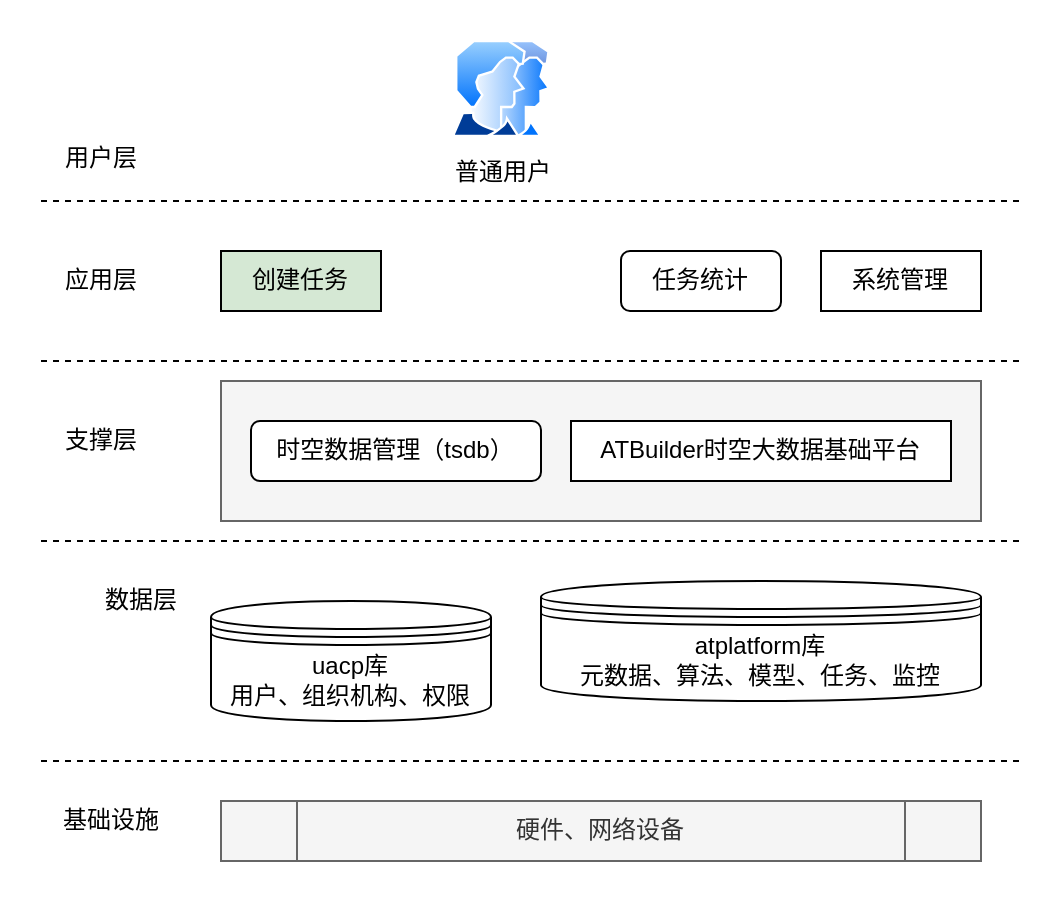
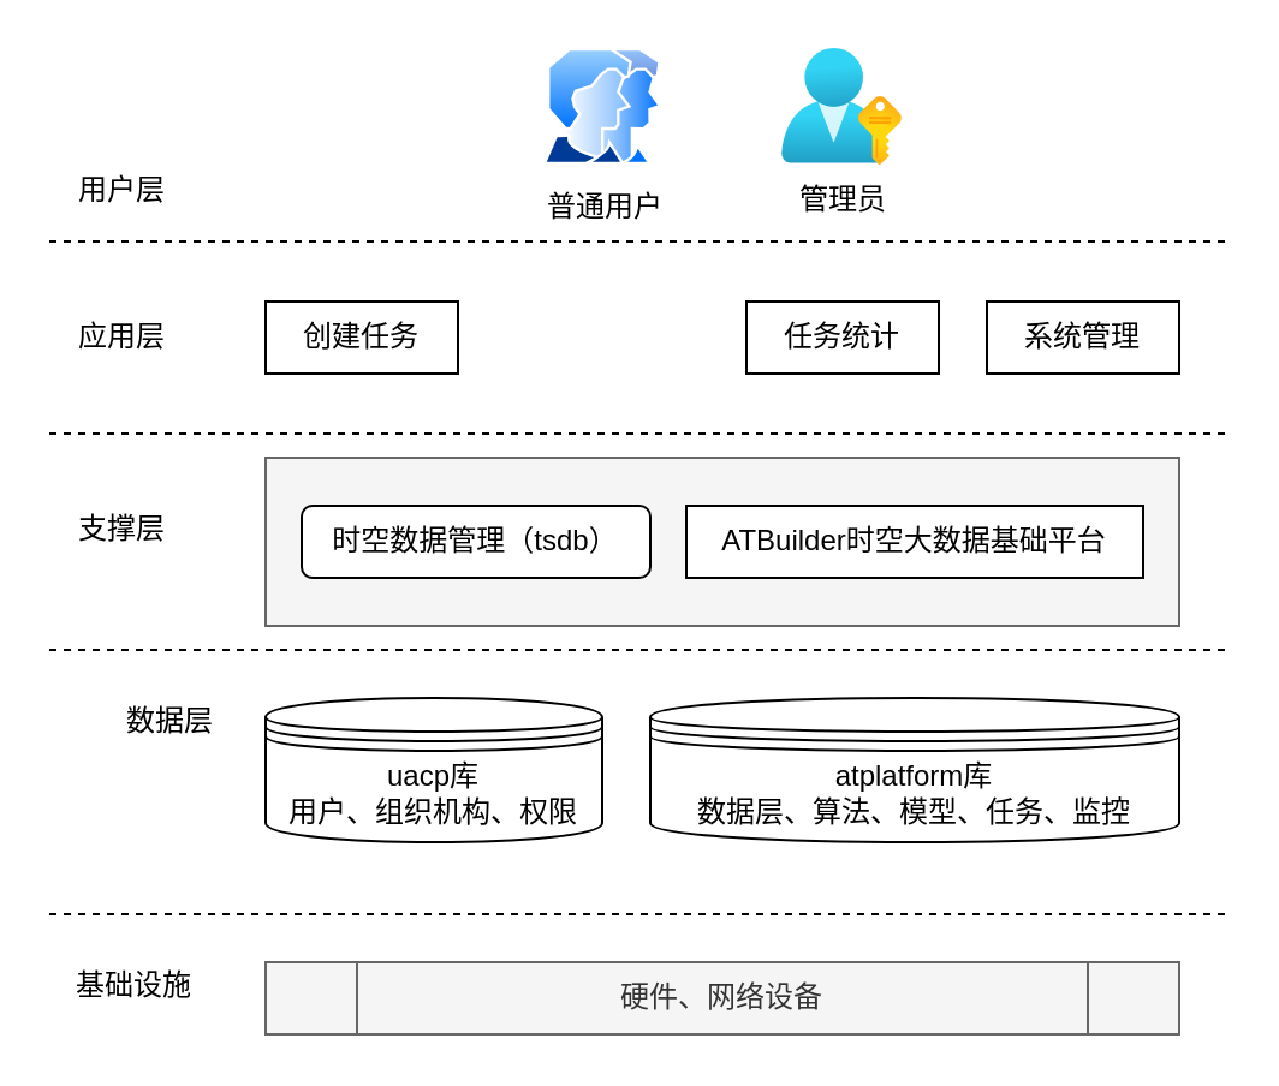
  <mxCell id="0" />
  <mxCell id="1" parent="0" />
  <mxCell id="2" value="" style="rounded=0;whiteSpace=wrap;html=1;fillColor=#f5f5f5;fontColor=#333333;strokeColor=#666666;" vertex="1" parent="1"><mxGeometry x="110" y="190" width="380" height="70" as="geometry" /></mxCell>
  <mxCell id="3" value="" style="endArrow=none;dashed=1;html=1;rounded=0;" edge="1" parent="1"><mxGeometry width="50" height="50" relative="1" as="geometry"><mxPoint x="20" y="100" as="sourcePoint" /><mxPoint x="510" y="100" as="targetPoint" /><Array as="points"><mxPoint x="200" y="100" /></Array></mxGeometry></mxCell>
+ <mxCell id="4" value="管理员" style="aspect=fixed;html=1;points=[];align=center;image;fontSize=12;image=img/lib/azure2/azure_stack/User_Subscriptions.svg;" vertex="1" parent="1"><mxGeometry x="325.02" y="20" width="49.97" height="48.5" as="geometry" /></mxCell>
  <mxCell id="5" value="普通用户" style="aspect=fixed;perimeter=ellipsePerimeter;html=1;align=center;shadow=0;dashed=0;spacingTop=3;image;image=img/lib/active_directory/user_accounts.svg;" vertex="1" parent="1"><mxGeometry x="225.5" y="20" width="50" height="48.5" as="geometry" /></mxCell>
  <mxCell id="6" value="用户层" style="text;html=1;resizable=0;autosize=1;align=center;verticalAlign=middle;points=[];fillColor=none;strokeColor=none;rounded=0;" vertex="1" parent="1"><mxGeometry x="25" y="68.5" width="50" height="20" as="geometry" /></mxCell>
  <mxCell id="7" value="应用层" style="text;html=1;resizable=0;autosize=1;align=center;verticalAlign=middle;points=[];fillColor=none;strokeColor=none;rounded=0;" vertex="1" parent="1"><mxGeometry x="25" y="130" width="50" height="20" as="geometry" /></mxCell>
  <mxCell id="8" value="支撑层" style="text;html=1;resizable=0;autosize=1;align=center;verticalAlign=middle;points=[];fillColor=none;strokeColor=none;rounded=0;" vertex="1" parent="1"><mxGeometry x="25" y="210" width="50" height="20" as="geometry" /></mxCell>
  <mxCell id="9" value="数据层" style="text;html=1;resizable=0;autosize=1;align=center;verticalAlign=middle;points=[];fillColor=none;strokeColor=none;rounded=0;" vertex="1" parent="1"><mxGeometry x="45" y="290" width="50" height="20" as="geometry" /></mxCell>
  <mxCell id="10" value="基础设施" style="text;html=1;resizable=0;autosize=1;align=center;verticalAlign=middle;points=[];fillColor=none;strokeColor=none;rounded=0;" vertex="1" parent="1"><mxGeometry x="25" y="400" width="60" height="20" as="geometry" /></mxCell>
- <mxCell id="11" value="uacp库&lt;br&gt;用户、组织机构、权限" style="shape=datastore;whiteSpace=wrap;html=1;" vertex="1" parent="1"><mxGeometry x="105" y="300" width="140" height="60" as="geometry" /></mxCell>
- <mxCell id="12" value="atplatform库&lt;br&gt;元数据、算法、模型、任务、监控" style="shape=datastore;whiteSpace=wrap;html=1;" vertex="1" parent="1"><mxGeometry x="270" y="290" width="220" height="60" as="geometry" /></mxCell>
+ <mxCell id="11" value="uacp库&lt;br&gt;用户、组织机构、权限" style="shape=datastore;whiteSpace=wrap;html=1;" vertex="1" parent="1"><mxGeometry x="110" y="290" width="140" height="60" as="geometry" /></mxCell>
+ <mxCell id="12" value="atplatform库&lt;br&gt;数据层、算法、模型、任务、监控" style="shape=datastore;whiteSpace=wrap;html=1;" vertex="1" parent="1"><mxGeometry x="270" y="290" width="220" height="60" as="geometry" /></mxCell>
  <mxCell id="13" value="时空数据管理（tsdb）" style="whiteSpace=wrap;html=1;rounded=1;" vertex="1" parent="1"><mxGeometry x="125" y="210" width="145" height="30" as="geometry" /></mxCell>
  <mxCell id="14" value="ATBuilder时空大数据基础平台" style="rounded=0;whiteSpace=wrap;html=1;" vertex="1" parent="1"><mxGeometry x="285" y="210" width="190" height="30" as="geometry" /></mxCell>
- <mxCell id="15" value="创建任务" style="rounded=0;whiteSpace=wrap;html=1;fillColor=#d5e8d4;" vertex="1" parent="1"><mxGeometry x="110" y="125" width="80" height="30" as="geometry" /></mxCell>
- <mxCell id="16" value="任务统计" style="whiteSpace=wrap;html=1;rounded=1;" vertex="1" parent="1"><mxGeometry x="310" y="125" width="80" height="30" as="geometry" /></mxCell>
+ <mxCell id="15" value="创建任务" style="rounded=0;whiteSpace=wrap;html=1;" vertex="1" parent="1"><mxGeometry x="110" y="125" width="80" height="30" as="geometry" /></mxCell>
+ <mxCell id="16" value="任务统计" style="rounded=0;whiteSpace=wrap;html=1;" vertex="1" parent="1"><mxGeometry x="310" y="125" width="80" height="30" as="geometry" /></mxCell>
  <mxCell id="17" value="系统管理" style="rounded=0;whiteSpace=wrap;html=1;" vertex="1" parent="1"><mxGeometry x="410" y="125" width="80" height="30" as="geometry" /></mxCell>
  <mxCell id="18" value="硬件、网络设备" style="shape=process;whiteSpace=wrap;html=1;backgroundOutline=1;fillColor=#f5f5f5;fontColor=#333333;strokeColor=#666666;" vertex="1" parent="1"><mxGeometry x="110" y="400" width="380" height="30" as="geometry" /></mxCell>
  <mxCell id="19" value="" style="endArrow=none;dashed=1;html=1;rounded=0;" edge="1" parent="1"><mxGeometry width="50" height="50" relative="1" as="geometry"><mxPoint x="20" y="180" as="sourcePoint" /><mxPoint x="510" y="180" as="targetPoint" /><Array as="points"><mxPoint x="200" y="180" /></Array></mxGeometry></mxCell>
  <mxCell id="20" value="" style="endArrow=none;dashed=1;html=1;rounded=0;" edge="1" parent="1"><mxGeometry width="50" height="50" relative="1" as="geometry"><mxPoint x="20" y="270" as="sourcePoint" /><mxPoint x="510" y="270" as="targetPoint" /><Array as="points"><mxPoint x="200" y="270" /></Array></mxGeometry></mxCell>
  <mxCell id="21" value="" style="endArrow=none;dashed=1;html=1;rounded=0;" edge="1" parent="1"><mxGeometry width="50" height="50" relative="1" as="geometry"><mxPoint x="20" y="380" as="sourcePoint" /><mxPoint x="510" y="380" as="targetPoint" /><Array as="points"><mxPoint x="200" y="380" /></Array></mxGeometry></mxCell>
